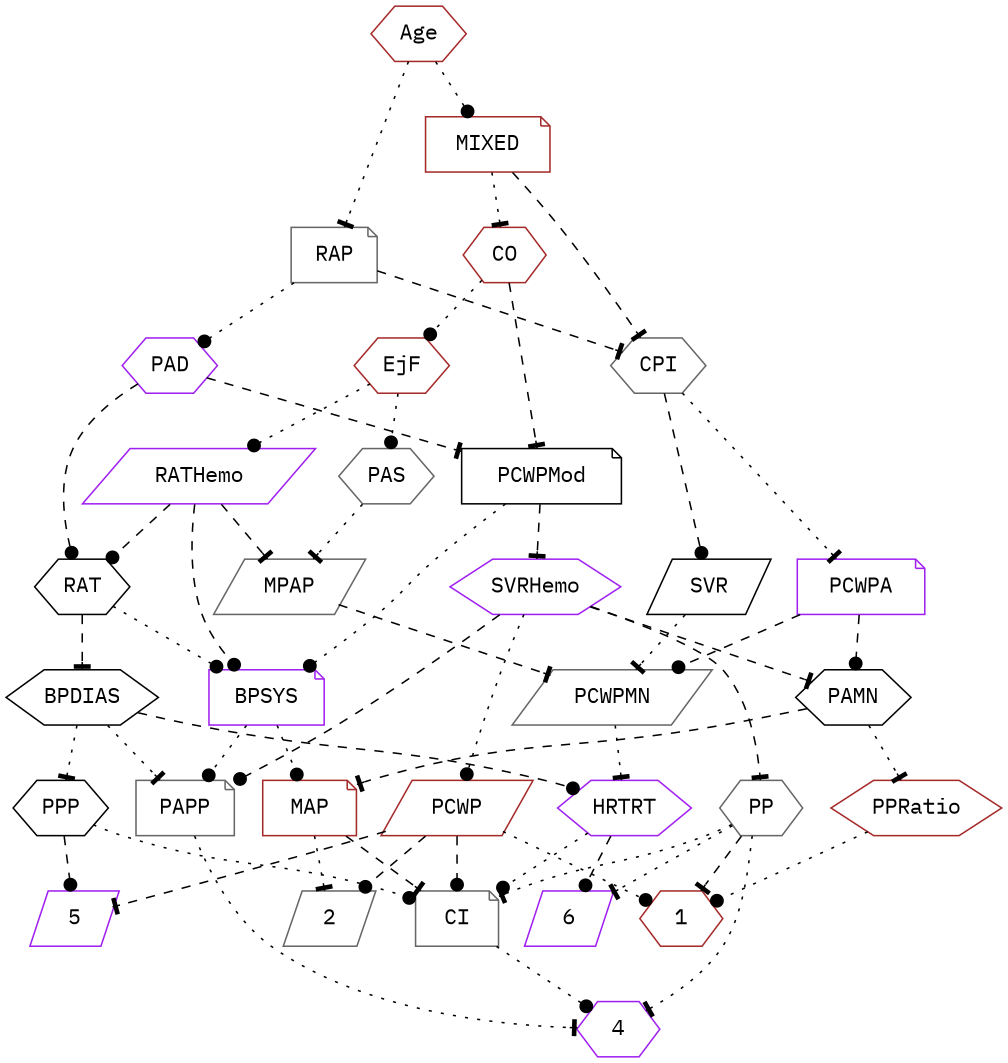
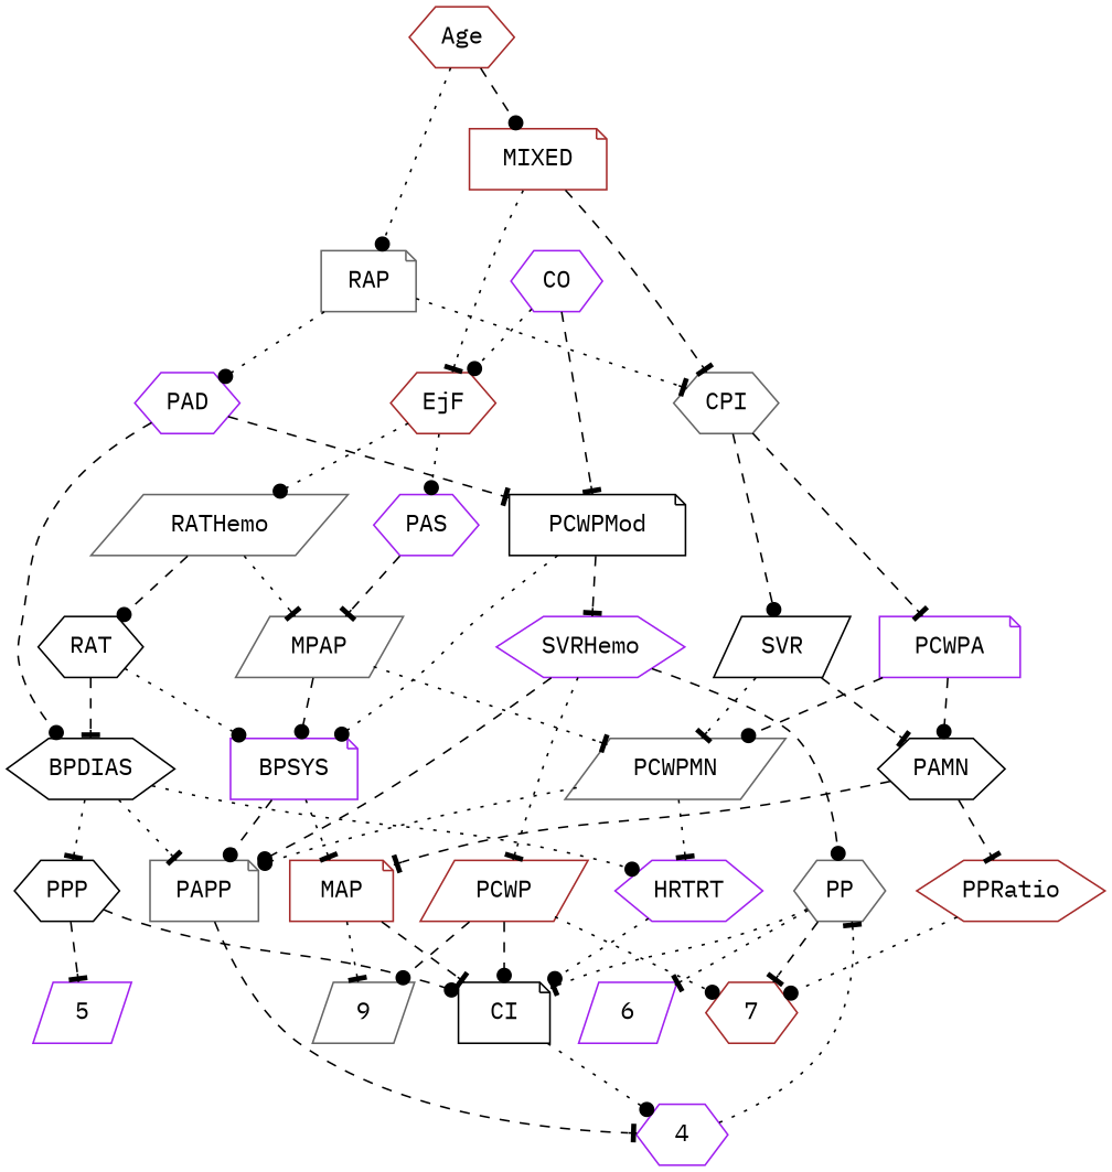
  strict digraph {
    fontname="IBM Plex Mono"
    node [color=purple fontname="IBM Plex Mono" shape=hexagon]
    edge [arrowhead=tee fontname="IBM Plex Mono" style=dotted]
-   1 [color=brown height=0.5 width=0.75]
-   2 [color=gray40 height=0.5 shape=parallelogram width=0.75]
+   1 [color=brown height=0.5 width=0.75 label=7]
+   2 [color=gray40 height=0.5 shape=parallelogram width=0.75 label=9]
    n3 [height=0.5 label=6 shape=parallelogram width=0.75]
    4 [height=0.5 width=0.75]
    5 [height=0.5 shape=parallelogram width=0.75]
    Age [color=brown height=0.5 width=0.75]
    RAP [color=gray40 height=0.5 shape=note width=0.77632]
    MIXED [color=brown height=0.5 shape=note width=1.1193]
    EjF [color=brown height=0.5 width=0.75]
-   PAS [color=gray40 height=0.5 width=0.75]
-   RATHemo [height=0.5 shape=parallelogram width=1.3721]
+   PAS [height=0.5 width=0.75]
+   RATHemo [color=gray40 height=0.5 shape=parallelogram width=1.3721]
    PAD [height=0.5 width=0.79437]
    CPI [color=gray40 height=0.5 width=0.75]
-   CO [color=brown height=0.5 width=0.75]
+   CO [height=0.5 width=0.75]
    MPAP [color=gray40 height=0.5 shape=parallelogram width=0.97491]
    RAT [color=black height=0.5 width=0.75827]
    PCWPMod [color=black height=0.5 shape=note width=1.4443]
    SVR [color=black height=0.5 shape=parallelogram width=0.77632]
    PCWPA [height=0.5 shape=note width=1.1555]
    BPSYS [height=0.5 shape=note width=1.0471]
    PCWPMN [color=gray40 height=0.5 shape=parallelogram width=1.3902]
    PAMN [color=black height=0.5 width=1.011]
    BPDIAS [color=black height=0.5 width=1.1735]
    SVRHemo [height=0.5 width=1.3902]
    MAP [color=brown height=0.5 shape=note width=0.84854]
    PAPP [color=gray40 height=0.5 shape=note width=0.88464]
    HRTRT [height=0.5 width=1.1013]
-   CI [color=gray40 height=0.5 shape=note width=0.75]
+   CI [color=black height=0.5 shape=note width=0.75]
    PPP [color=black height=0.5 width=0.75]
    PP [color=gray40 height=0.5 width=0.75]
    PCWP [color=brown height=0.5 shape=parallelogram width=0.97491]
    PPRatio [color=brown height=0.5 width=1.1013]
-   Age -> RAP
-   Age -> MIXED [arrowhead=dot]
+   Age -> RAP [arrowhead=dot]
+   Age -> MIXED [arrowhead=dot style=dashed]
    RAP -> PAD [arrowhead=dot]
-   RAP -> CPI [style=dashed]
+   RAP -> CPI
    MIXED -> CPI [style=dashed]
-   MIXED -> CO
+   MIXED -> EjF
    EjF -> PAS [arrowhead=dot]
    EjF -> RATHemo [arrowhead=dot]
-   PAS -> MPAP
-   RATHemo -> MPAP [style=dashed]
+   PAS -> MPAP [style=dashed]
+   RATHemo -> MPAP
    RATHemo -> RAT [arrowhead=dot style=dashed]
-   PAD -> RAT [arrowhead=dot style=dashed]
+   PAD -> BPDIAS [arrowhead=dot style=dashed]
    PAD -> PCWPMod [style=dashed]
    CPI -> SVR [arrowhead=dot style=dashed]
-   CPI -> PCWPA
+   CPI -> PCWPA [style=dashed]
    CO -> EjF [arrowhead=dot]
    CO -> PCWPMod [style=dashed]
-   RATHemo -> BPSYS [arrowhead=dot style=dashed]
-   MPAP -> PCWPMN [style=dashed]
+   MPAP -> BPSYS [arrowhead=dot style=dashed]
+   MPAP -> PCWPMN
    RAT -> BPSYS [arrowhead=dot]
    RAT -> BPDIAS [style=dashed]
    PCWPMod -> BPSYS [arrowhead=dot]
    PCWPMod -> SVRHemo [style=dashed]
    SVR -> PCWPMN
-   SVRHemo -> PAMN [style=dashed]
+   SVR -> PAMN [style=dashed]
    PCWPA -> PCWPMN [arrowhead=dot style=dashed]
    PCWPA -> PAMN [arrowhead=dot style=dashed]
-   BPSYS -> MAP [arrowhead=dot]
-   BPSYS -> PAPP [arrowhead=dot]
+   BPSYS -> MAP
+   BPSYS -> PAPP [arrowhead=dot style=dashed]
+   PCWPMN -> PAPP [arrowhead=dot]
    PCWPMN -> HRTRT
    PAMN -> MAP [style=dashed]
-   PAMN -> PPRatio
+   PAMN -> PPRatio [style=dashed]
    BPDIAS -> PAPP
-   BPDIAS -> HRTRT [arrowhead=dot style=dashed]
+   BPDIAS -> HRTRT [arrowhead=dot]
    BPDIAS -> PPP
    SVRHemo -> PAPP [arrowhead=dot style=dashed]
-   SVRHemo -> PP [style=dashed]
-   SVRHemo -> PCWP [arrowhead=dot]
+   SVRHemo -> PP [arrowhead=dot style=dashed]
+   SVRHemo -> PCWP
    MAP -> 2
    MAP -> CI [style=dashed]
-   PAPP -> 4
-   HRTRT -> n3 [arrowhead=dot style=dashed]
+   PAPP -> 4 [style=dashed]
    HRTRT -> CI [arrowhead=dot]
    CI -> 4 [arrowhead=dot]
-   PPP -> 5 [arrowhead=dot style=dashed]
-   PPP -> CI [arrowhead=dot]
+   PPP -> 5 [style=dashed]
+   PPP -> CI [arrowhead=dot style=dashed]
    PP -> 1 [style=dashed]
    PP -> n3
-   PP -> 4
+   4 -> PP
    PP -> CI
    PCWP -> 1 [arrowhead=dot]
    PCWP -> 2 [arrowhead=dot style=dashed]
-   PCWP -> 5 [style=dashed]
    PCWP -> CI [arrowhead=dot style=dashed]
    PPRatio -> 1 [arrowhead=dot]
  }
